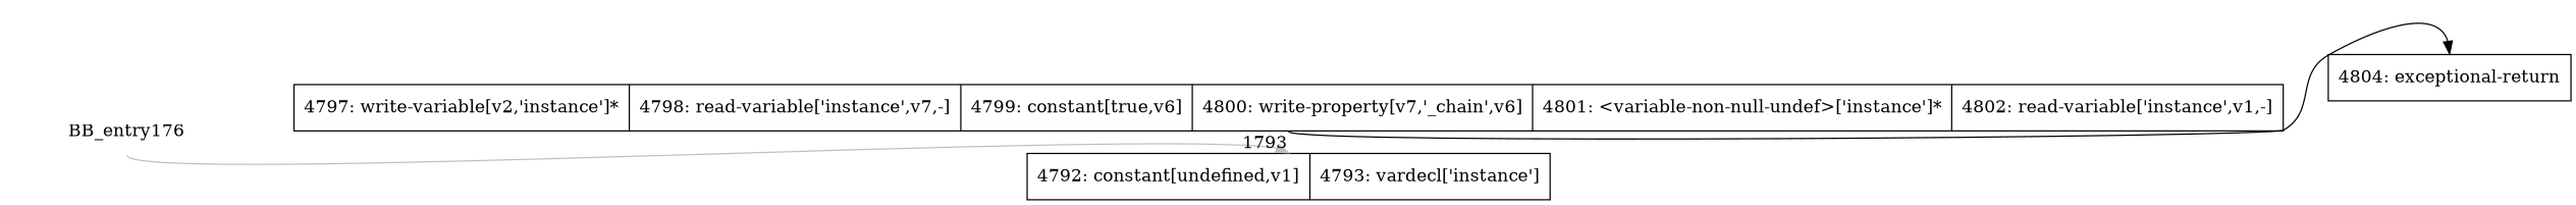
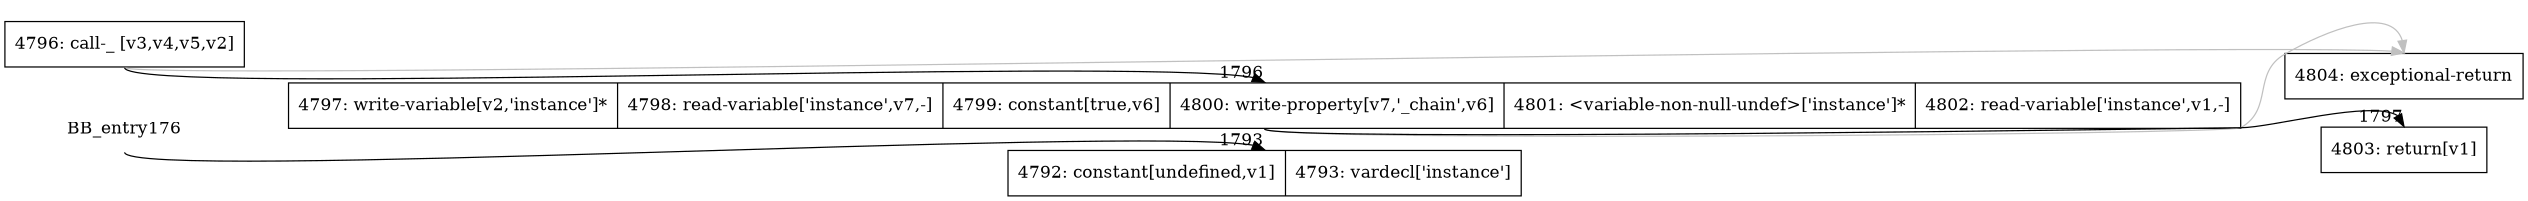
  digraph {
    rankdir=LR
    node [shape=record]
    edge [headport=n tailport=s]
    n1 [label=BB_entry176 shape=none]
    n2 [label="{4792: constant[undefined,v1]|4793: vardecl['instance']}"]
+   n3 [label="{4796: call-_ [v3,v4,v5,v2]}"]
    n4 [label="{4804: exceptional-return}"]
    n5 [label="{4797: write-variable[v2,'instance']*|4798: read-variable['instance',v7,-]|4799: constant[true,v6]|4800: write-property[v7,'_chain',v6]|4801: \<variable-non-null-undef\>['instance']*|4802: read-variable['instance',v1,-]}"]
-   n1 -> n2 [headlabel="    1793" color=gray]
-   n5 -> n4 [color=black]
+   n6 [label="{4803: return[v1]}"]
+   n1 -> n2 [headlabel="    1793"]
+   n3 -> n4 [color=gray]
+   n3 -> n5 [headlabel="      1796"]
+   n5 -> n4 [color=gray]
+   n5 -> n6 [headlabel="      1797"]
  }
